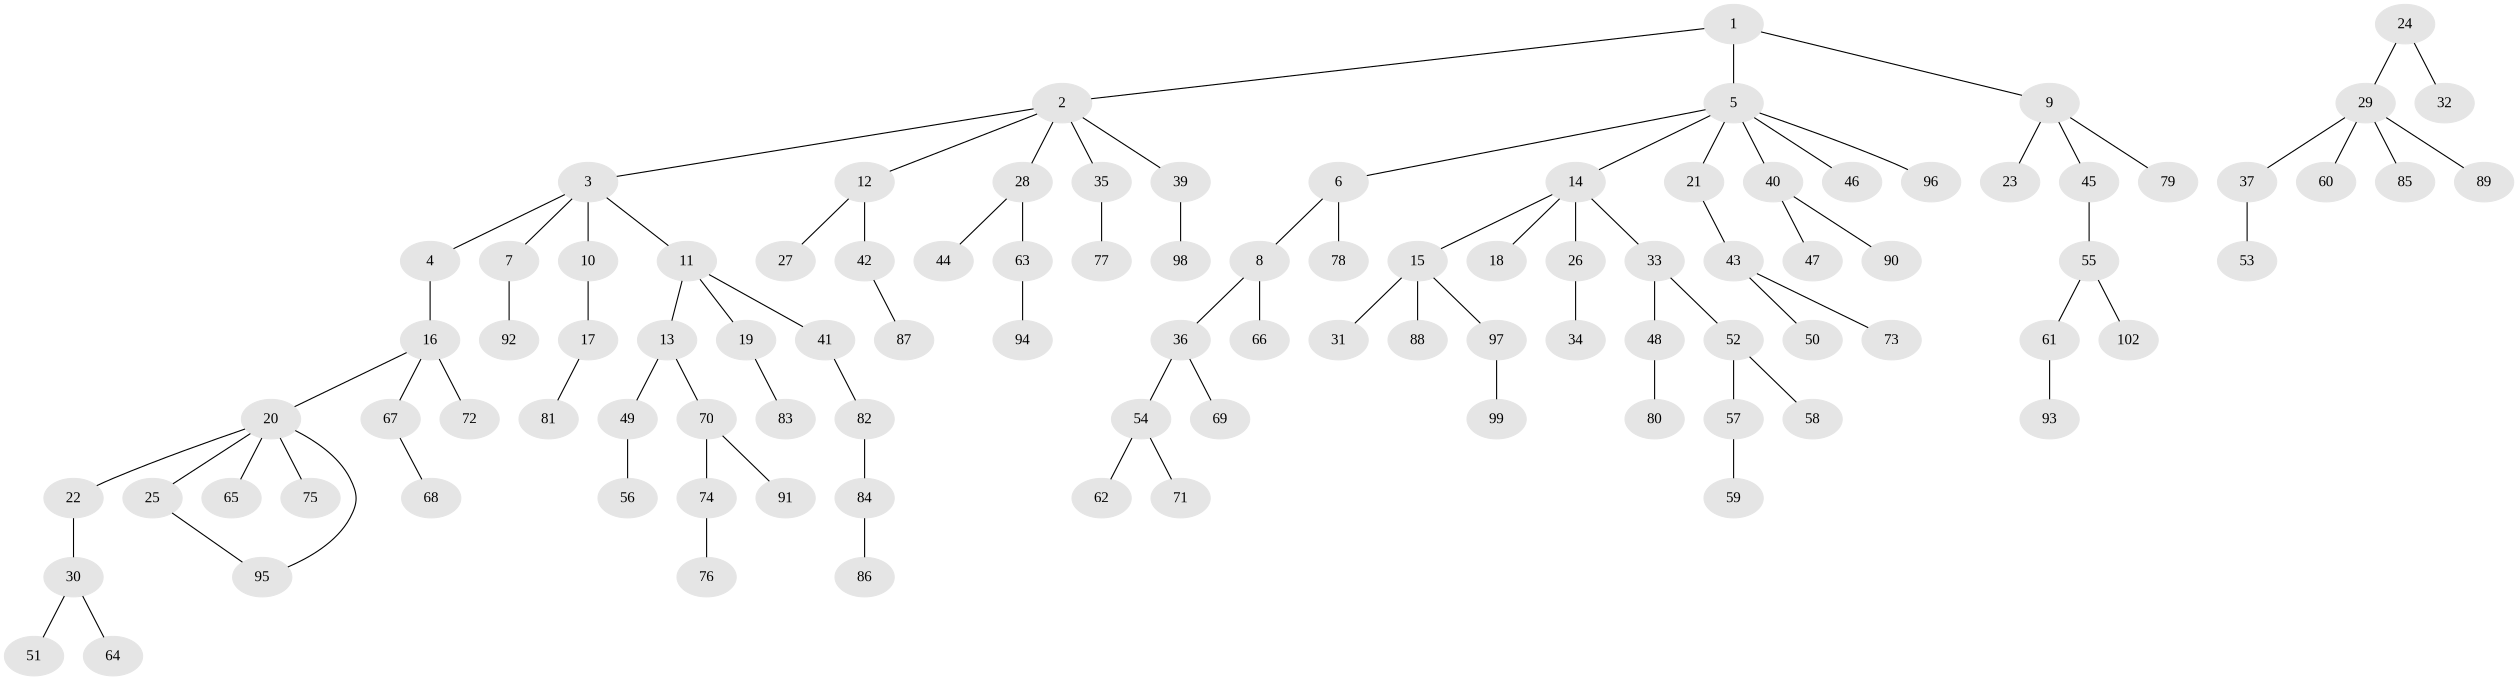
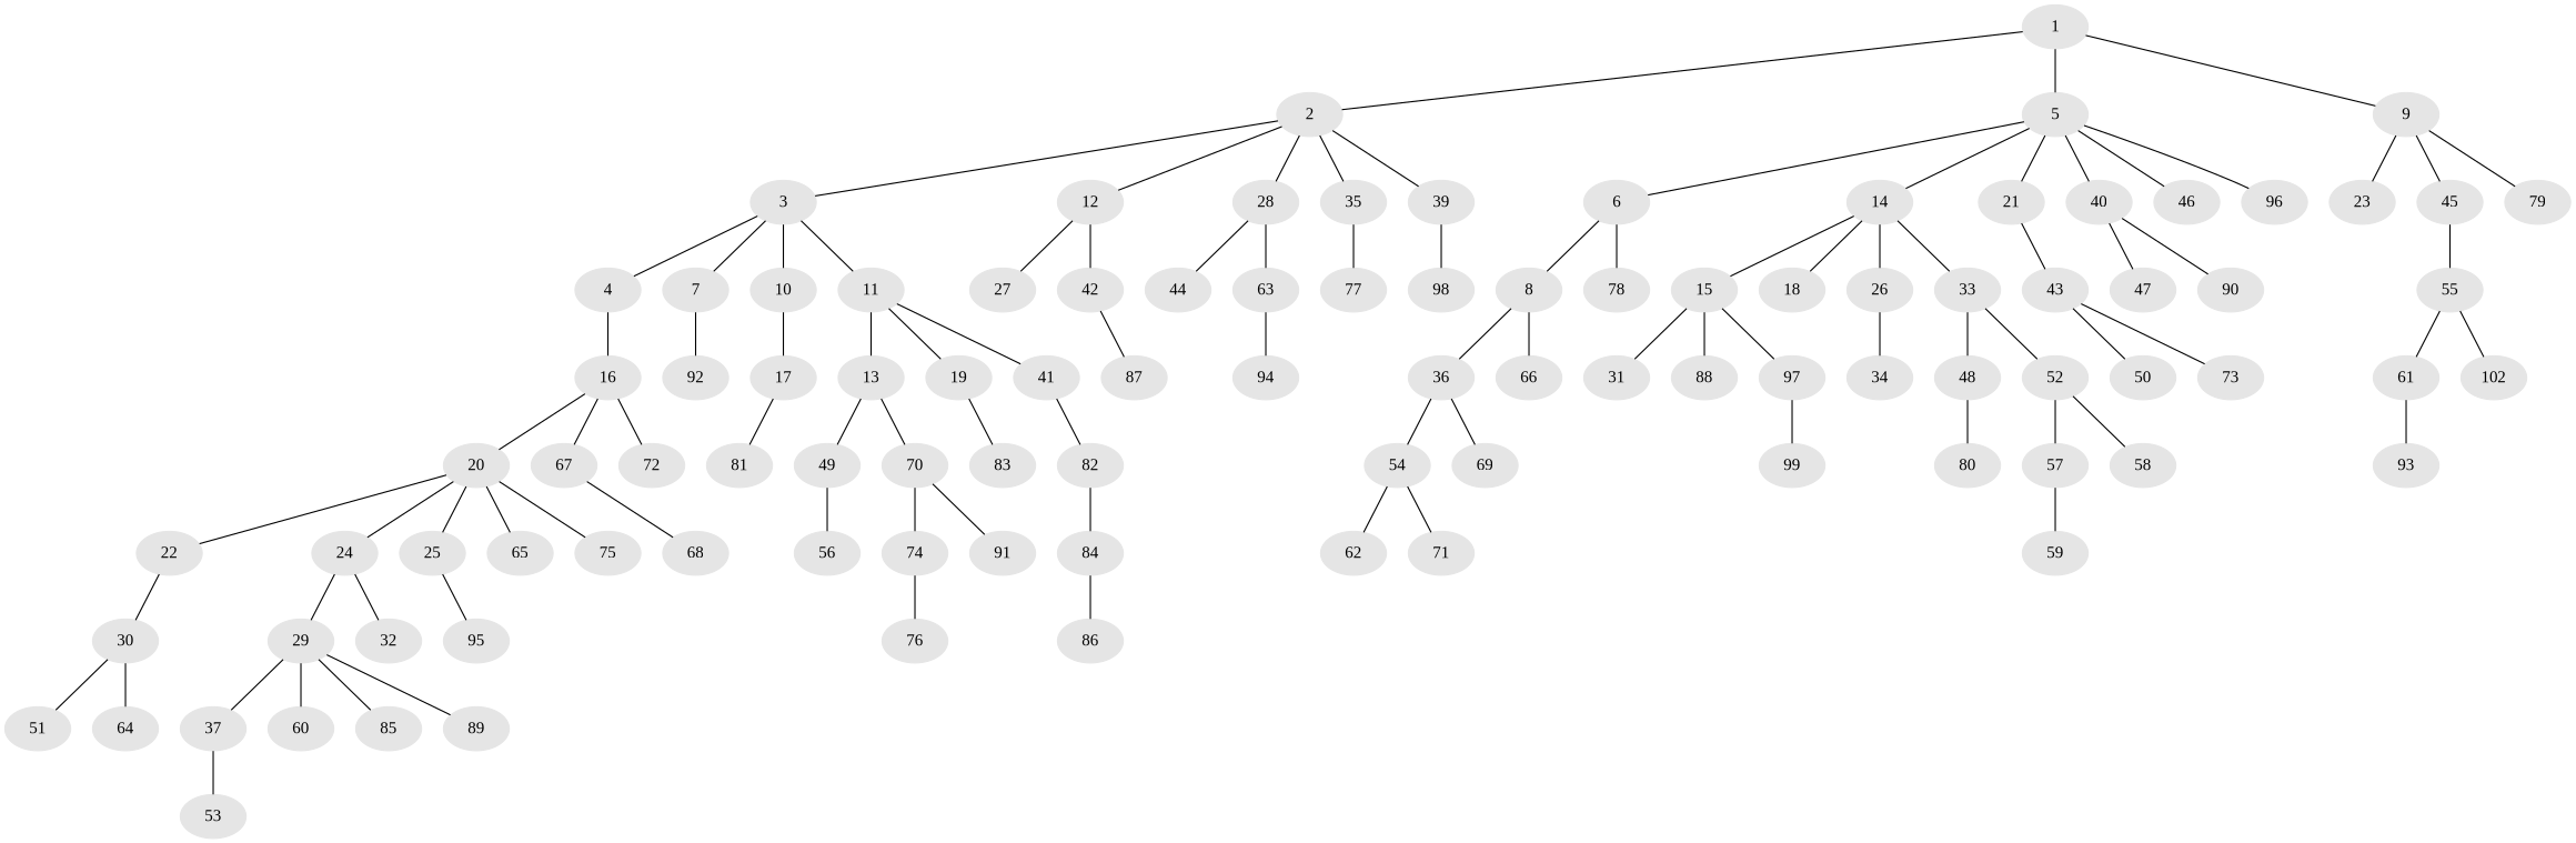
  graph {
    fontname="Liberation Serif"
    node [color=gray90 fontname="Liberation Serif" style=filled]
    edge [fontname="Liberation Serif"]
    1
    2
    5
    9
    3
    12
    28
    35
    39
    6
    14
    21
    40
    46
    96
    23
    45
    79
    4
    7
    10
    11
    27
    42
    44
    63
    77
    98
    16
    92
    17
    13
    19
    41
    20
    67
    72
    8
    78
    15
    18
    26
    33
    43
    47
    90
    36
    66
    54
    69
    55
    81
    49
    70
    83
    82
    87
    56
    74
    91
    31
    88
    97
    34
    48
    52
    99
    22
    24
    25
    65
    75
    68
    30
    29
    32
    95
    50
    73
    51
    64
    37
    60
    85
    89
    94
    53
    80
    57
    58
    62
    71
    84
    61
    n95 [label=102]
    59
    93
    76
    86
    1 -- 2
    1 -- 5
    1 -- 9
    2 -- 3
    2 -- 12
    2 -- 28
    2 -- 35
    2 -- 39
    5 -- 6
    5 -- 14
    5 -- 21
    5 -- 40
    5 -- 46
    5 -- 96
    9 -- 23
    9 -- 45
    9 -- 79
    3 -- 4
    3 -- 7
    3 -- 10
    3 -- 11
    12 -- 27
    12 -- 42
    28 -- 44
    28 -- 63
    35 -- 77
    39 -- 98
    6 -- 8
    6 -- 78
    14 -- 15
    14 -- 18
    14 -- 26
    14 -- 33
    21 -- 43
    40 -- 47
    40 -- 90
    45 -- 55
    4 -- 16
    7 -- 92
    10 -- 17
    11 -- 13
    11 -- 19
    11 -- 41
    42 -- 87
    63 -- 94
    16 -- 20
    16 -- 67
    16 -- 72
    17 -- 81
    13 -- 49
    13 -- 70
    19 -- 83
    41 -- 82
    20 -- 22
-   20 -- 95
+   20 -- 24
    20 -- 25
    20 -- 65
    20 -- 75
    67 -- 68
    8 -- 36
    8 -- 66
    15 -- 31
    15 -- 88
    15 -- 97
    26 -- 34
    33 -- 48
    33 -- 52
    43 -- 50
    43 -- 73
    36 -- 54
    36 -- 69
    54 -- 62
    54 -- 71
    55 -- 61
    55 -- n95
    49 -- 56
    70 -- 74
    70 -- 91
    82 -- 84
    74 -- 76
    97 -- 99
    48 -- 80
    52 -- 57
    52 -- 58
    22 -- 30
    24 -- 29
    24 -- 32
    25 -- 95
    30 -- 51
    30 -- 64
    29 -- 37
    29 -- 60
    29 -- 85
    29 -- 89
    37 -- 53
    57 -- 59
    84 -- 86
    61 -- 93
  }
